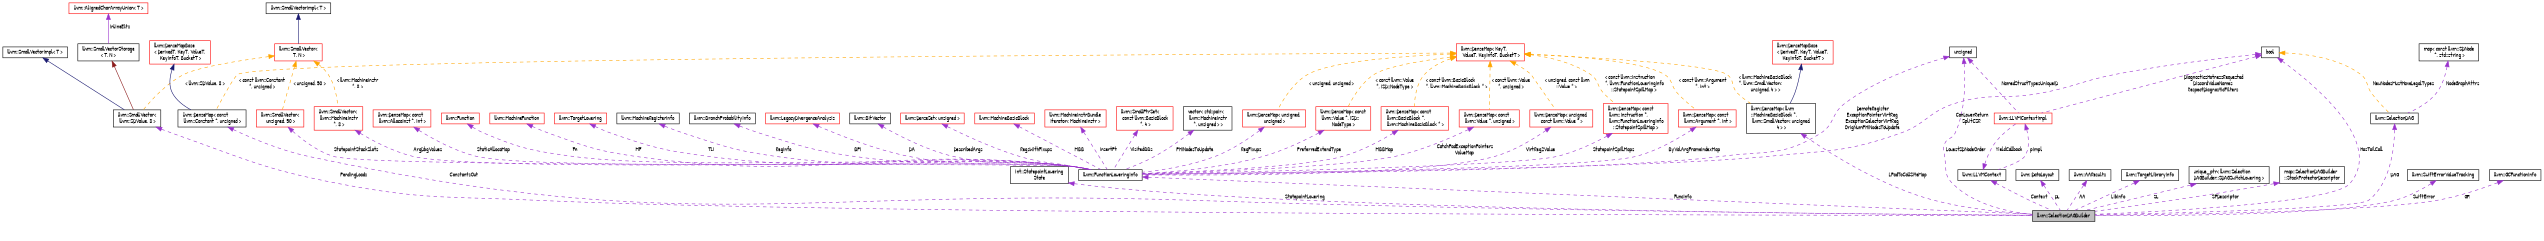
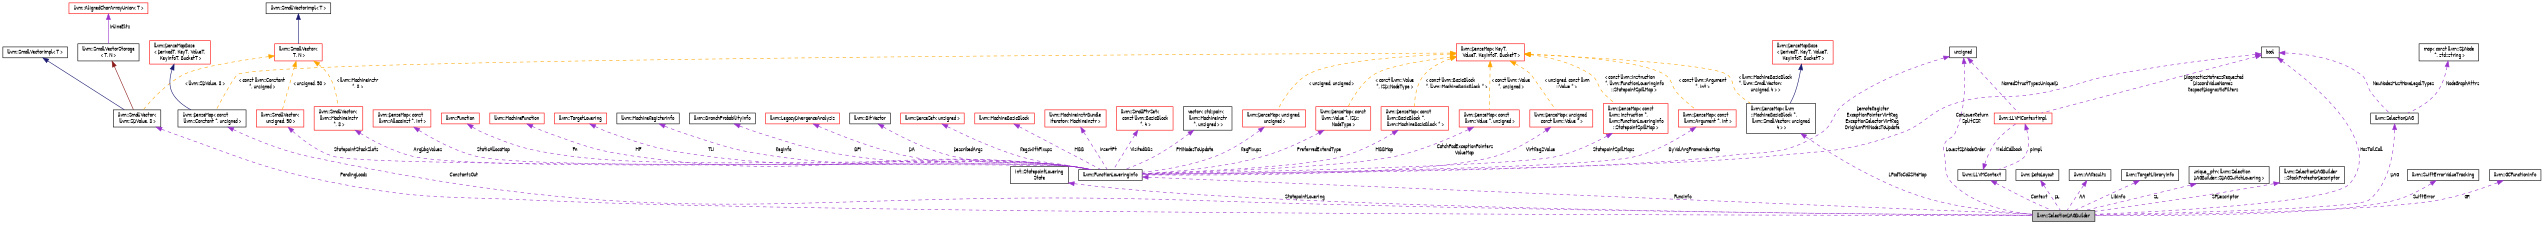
  digraph {
    fontname="Patrick Hand"
    rankdir=TB
    node [color=black fontname="Patrick Hand" fontsize=10 shape=box]
    edge [color=darkorchid3 dir=back fontname="Patrick Hand" fontsize=10 labelfontname=Helvetica labelfontsize=10 style=dashed]
    n1 [fillcolor=grey75 fontcolor=black height=0.2 label="llvm::SelectionDAGBuilder" style=filled width=0.4]
    n2 [height=0.2 label="llvm::SmallVector\<\l llvm::SDValue, 8 \>" width=0.4]
    n3 [height=0.2 label="llvm::SmallVectorImpl\< T \>" width=0.4]
    n4 [height=0.2 label="llvm::SmallVectorImpl\< T \>" width=0.4]
    n5 [color=red height=0.2 label="llvm::SmallVector\<\l T, N \>" width=0.4]
    n6 [height=0.2 label="llvm::SmallVectorStorage\l\< T, N \>" width=0.4]
    n7 [color=red height=0.2 label="llvm::AlignedCharArrayUnion\< T \>" width=0.4]
    n8 [color=red height=0.2 label="llvm::SmallVector\<\l llvm::MachineInstr\l *, 8 \>" width=0.4]
    n9 [color=red height=0.2 label="llvm::SmallVector\<\l unsigned, 50 \>" width=0.4]
    n10 [height=0.2 label="llvm::FunctionLoweringInfo" width=0.4]
    n11 [height=0.2 label="int::StatepointLowering\lState" width=0.4]
    n12 [height=0.2 label=unsigned width=0.4]
    n13 [color=red height=0.2 label="llvm::LLVMContextImpl" width=0.4]
    n14 [height=0.2 label="llvm::LLVMContext" width=0.4]
    n15 [height=0.2 label="llvm::SelectionDAG" width=0.4]
    n16 [height=0.2 label=bool width=0.4]
    n17 [height=0.2 label="map\< const llvm::SDNode\l *, std::string \>" width=0.4]
    n18 [height=0.2 label="llvm::DataLayout" width=0.4]
    n19 [height=0.2 label="llvm::AAResults" width=0.4]
    n20 [height=0.2 label="llvm::TargetLibraryInfo" width=0.4]
    n21 [height=0.2 label="unique_ptr\< llvm::Selection\lDAGBuilder::SDAGSwitchLowering \>" width=0.4]
-   n22 [height=0.2 label="map::SelectionDAGBuilder\l::StackProtectorDescriptor" width=0.4]
+   n22 [height=0.2 label="llvm::SelectionDAGBuilder\l::StackProtectorDescriptor" width=0.4]
    n23 [height=0.2 label="llvm::DenseMap\< const\l llvm::Constant *, unsigned \>" width=0.4]
    n24 [color=red height=0.2 label="llvm::DenseMapBase\l\< DerivedT, KeyT, ValueT,\l KeyInfoT, BucketT \>" width=0.4]
    n25 [color=red height=0.2 label="llvm::DenseMap\< KeyT,\l ValueT, KeyInfoT, BucketT \>" width=0.4]
    n26 [color=red height=0.2 label="llvm::DenseMap\< const\l llvm::BasicBlock *,\l llvm::MachineBasicBlock * \>" width=0.4]
    n27 [color=red height=0.2 label="llvm::DenseMap\< const\l llvm::Value *, unsigned \>" width=0.4]
    n28 [color=red height=0.2 label="llvm::DenseMap\< unsigned,\l const llvm::Value * \>" width=0.4]
    n29 [color=red height=0.2 label="llvm::DenseMap\< const\l llvm::Instruction *,\l llvm::FunctionLoweringInfo\l::StatepointSpillMap \>" width=0.4]
    n30 [color=red height=0.2 label="llvm::DenseMap\< const\l llvm::Argument *, int \>" width=0.4]
    n31 [color=red height=0.2 label="llvm::DenseMap\< unsigned,\l unsigned \>" width=0.4]
    n32 [color=red height=0.2 label="llvm::DenseMap\< const\l llvm::Value *, ISD::\lNodeType \>" width=0.4]
    n33 [height=0.2 label="llvm::DenseMap\< llvm\l::MachineBasicBlock *,\l llvm::SmallVector\< unsigned,\l 4 \> \>" width=0.4]
    n34 [color=red height=0.2 label="llvm::DenseMap\< const\l llvm::AllocaInst *, int \>" width=0.4]
    n35 [color=red height=0.2 label="llvm::Function" width=0.4]
    n36 [color=red height=0.2 label="llvm::MachineFunction" width=0.4]
    n37 [color=red height=0.2 label="llvm::TargetLowering" width=0.4]
    n38 [height=0.2 label="llvm::MachineRegisterInfo" width=0.4]
    n39 [height=0.2 label="llvm::BranchProbabilityInfo" width=0.4]
    n40 [color=red height=0.2 label="llvm::LegacyDivergenceAnalysis" width=0.4]
    n41 [height=0.2 label="llvm::BitVector" width=0.4]
    n42 [color=red height=0.2 label="llvm::DenseSet\< unsigned \>" width=0.4]
    n43 [color=red height=0.2 label="llvm::MachineBasicBlock" width=0.4]
    n44 [color=red height=0.2 label="llvm::MachineInstrBundle\lIterator\< MachineInstr \>" width=0.4]
    n45 [color=red height=0.2 label="llvm::SmallPtrSet\<\l const llvm::BasicBlock\l *, 4 \>" width=0.4]
    n46 [height=0.2 label="vector\< std::pair\<\l llvm::MachineInstr\l *, unsigned \> \>" width=0.4]
    n47 [height=0.2 label="llvm::SwiftErrorValueTracking" width=0.4]
    n48 [height=0.2 label="llvm::GCFunctionInfo" width=0.4]
    n49 [color=red height=0.2 label="llvm::DenseMapBase\l\< DerivedT, KeyT, ValueT,\l KeyInfoT, BucketT \>" width=0.4]
    n2 -> n1 [label=" PendingLoads"]
    n3 -> n2 [color=midnightblue style=solid]
    n4 -> n5 [color=midnightblue style=solid]
    n5 -> n2 [color=orange label=" \< llvm::SDValue, 8 \>"]
    n5 -> n8 [color=orange label=" \< llvm::MachineInstr\l *, 8 \>"]
    n5 -> n9 [color=orange label=" \< unsigned, 50 \>"]
    n6 -> n2 [color=firebrick4 style=solid]
    n7 -> n6 [label=" InlineElts" style=solid]
    n8 -> n10 [label=" ArgDbgValues"]
    n9 -> n10 [label=" StatepointStackSlots"]
    n10 -> n1 [label=" FuncInfo"]
    n11 -> n1 [label=" StatepointLowering"]
    n12 -> n1 [label=" LowestSDNodeOrder"]
    n12 -> n10 [label=" DemoteRegister\nExceptionPointerVirtReg\nExceptionSelectorVirtReg\nOrigNumPHINodesToUpdate"]
    n12 -> n13 [label=" NamedStructTypesUniqueID"]
    n13 -> n14 [label=" pImpl"]
    n14 -> n1 [label=" Context"]
    n14 -> n13 [label=" YieldCallback"]
    n15 -> n1 [label=" DAG"]
    n16 -> n1 [label=" HasTailCall"]
    n16 -> n10 [label=" CanLowerReturn\nSplitCSR"]
    n16 -> n13 [label=" DiagnosticsHotnessRequested\nDiscardValueNames\nRespectDiagnosticFilters"]
-   n16 -> n15 [color=orange label=" NewNodesMustHaveLegalTypes"]
+   n16 -> n15 [label=" NewNodesMustHaveLegalTypes"]
    n17 -> n15 [label=" NodeGraphAttrs"]
    n18 -> n1 [label=" DL"]
    n19 -> n1 [label=" AA"]
    n20 -> n1 [label=" LibInfo"]
    n21 -> n1 [label=" SL"]
    n22 -> n1 [label=" SPDescriptor"]
    n23 -> n1 [label=" ConstantsOut"]
    n24 -> n23 [color=midnightblue style=solid]
    n25 -> n23 [color=orange label=" \< const llvm::Constant\l *, unsigned \>"]
    n25 -> n26 [color=orange label=" \< const llvm::BasicBlock\l *, llvm::MachineBasicBlock * \>"]
    n25 -> n27 [color=orange label=" \< const llvm::Value\l *, unsigned \>"]
    n25 -> n28 [color=orange label=" \< unsigned, const llvm\l::Value * \>"]
    n25 -> n29 [color=orange label=" \< const llvm::Instruction\l *, llvm::FunctionLoweringInfo\l::StatepointSpillMap \>"]
    n25 -> n30 [color=orange label=" \< const llvm::Argument\l *, int \>"]
    n25 -> n31 [color=orange label=" \< unsigned, unsigned \>"]
    n25 -> n32 [color=orange label=" \< const llvm::Value\l *, ISD::NodeType \>"]
    n25 -> n33 [color=orange label=" \< llvm::MachineBasicBlock\l *, llvm::SmallVector\<\l unsigned, 4 \> \>"]
    n26 -> n10 [label=" MBBMap"]
    n27 -> n10 [label=" CatchPadExceptionPointers\nValueMap"]
    n28 -> n10 [label=" VirtReg2Value"]
    n29 -> n10 [label=" StatepointSpillMaps"]
    n30 -> n10 [label=" ByValArgFrameIndexMap"]
    n31 -> n10 [label=" RegFixups"]
    n32 -> n10 [label=" PreferredExtendType"]
    n33 -> n1 [label=" LPadToCallSiteMap"]
    n34 -> n10 [label=" StaticAllocaMap"]
    n35 -> n10 [label=" Fn"]
    n36 -> n10 [label=" MF"]
    n37 -> n10 [label=" TLI"]
    n38 -> n10 [label=" RegInfo"]
    n39 -> n10 [label=" BPI"]
    n40 -> n10 [label=" DA"]
    n41 -> n10 [label=" DescribedArgs"]
    n42 -> n10 [label=" RegsWithFixups"]
    n43 -> n10 [label=" MBB"]
    n44 -> n10 [label=" InsertPt"]
    n45 -> n10 [label=" VisitedBBs"]
    n46 -> n10 [label=" PHINodesToUpdate"]
    n47 -> n1 [label=" SwiftError"]
    n48 -> n1 [label=" GFI"]
    n49 -> n33 [color=midnightblue style=solid]
  }
